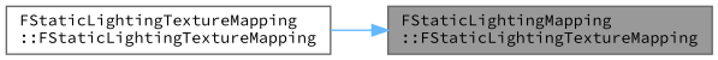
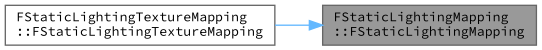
  digraph {
    rankdir=RL
    fontname="Source Code Pro"
    node [fontname="Source Code Pro" fontsize=10 shape=box style=filled]
-   n1 [color=gray40 fillcolor=grey60 fontcolor=black height=0.2 label="FStaticLightingMapping\l::FStaticLightingTextureMapping" width=0.4]
+   n1 [color=gray40 fillcolor=grey60 fontcolor=black height=0.2 label="FStaticLightingMapping\l::FStaticLightingMapping" width=0.4]
    n2 [color=grey40 fillcolor=white height=0.2 label="FStaticLightingTextureMapping\l::FStaticLightingTextureMapping" width=0.4]
    n1 -> n2 [color=steelblue1 dir=back fontname="Source Code Pro" fontsize=10 labelfontname=Helvetica labelfontsize=10 style=solid]
  }
